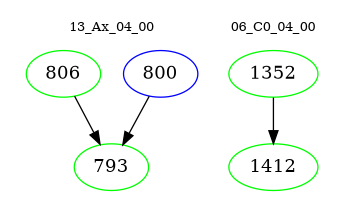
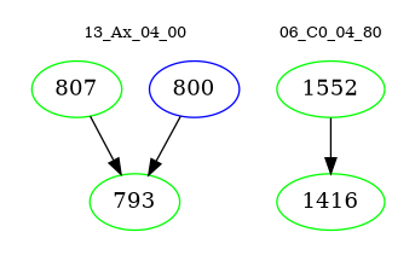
  digraph {
    node [color=green]
    edge [color=black]
    n1 [color=blue label=800]
    n2 [label=793]
-   n3 [label=806]
-   n4 [label=1352]
-   n5 [label=1412]
+   n3 [label=807]
+   n4 [label=1552]
+   n5 [label=1416]
    subgraph cluster_1 {
      color=white
      fontsize=10
      label="13_Ax_04_00"
      n1
      n2
      n3
    }
    subgraph cluster_2 {
      color=white
      fontsize=10
-     label="06_C0_04_00"
+     label="06_C0_04_80"
      n4
      n5
    }
    n1 -> n2
    n3 -> n2
    n4 -> n5
  }
